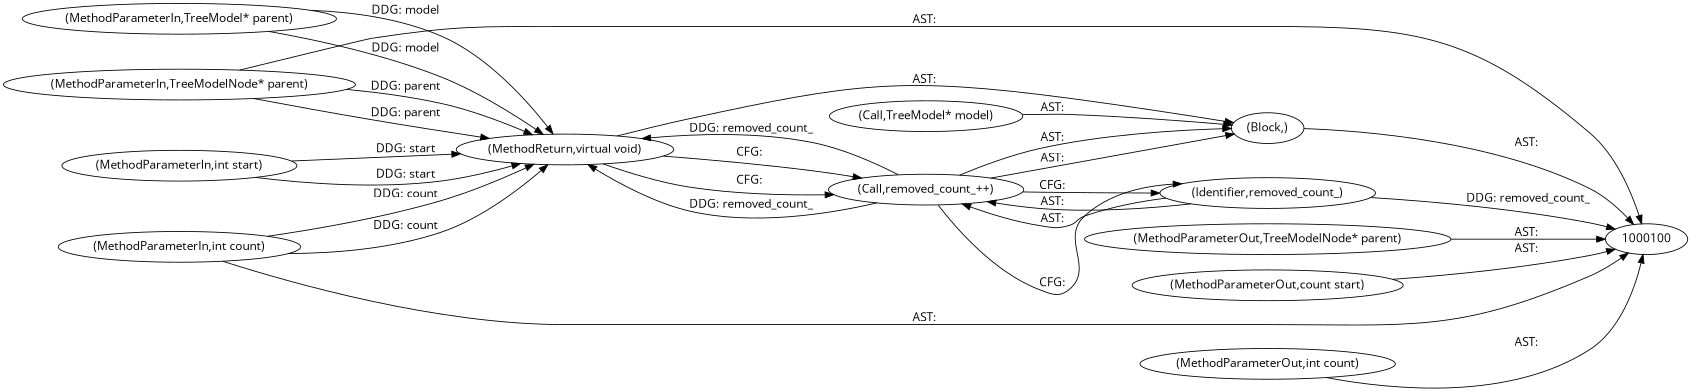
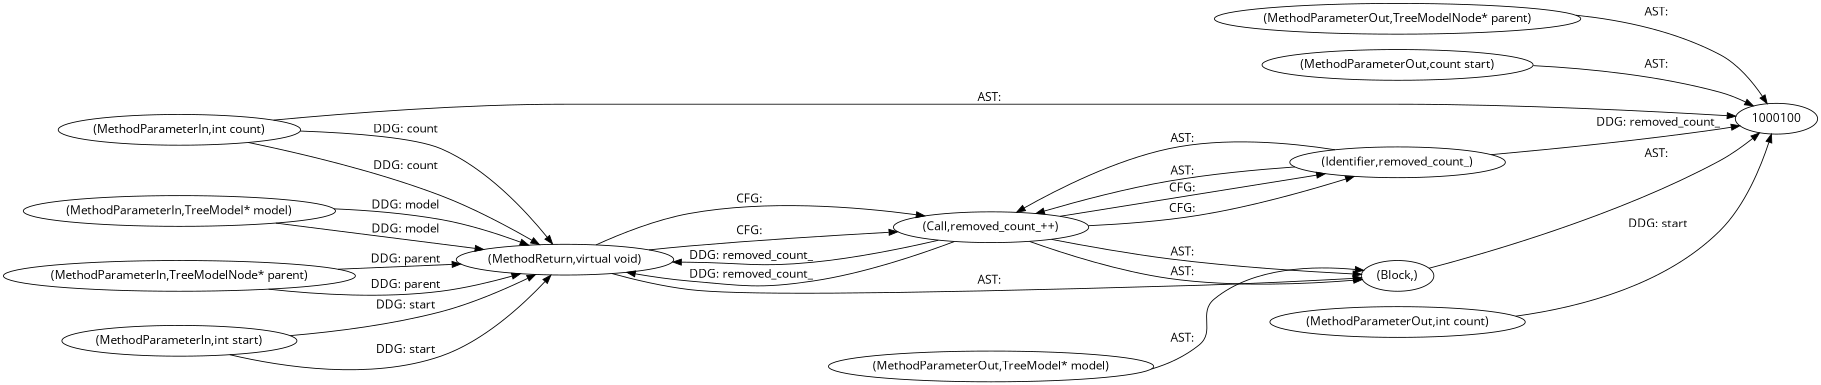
  digraph {
    fontname="Open Sans"
    rankdir=LR
    node [fontname="Open Sans"]
    edge [fontname="Open Sans"]
    n1 [label="(MethodReturn,virtual void)"]
    n2 [label="(Call,removed_count_++)"]
    n3 [label="(Block,)"]
    n4 [label="(Identifier,removed_count_)"]
-   n5 [label="(MethodParameterIn,TreeModel* parent)"]
-   n6 [label="(Call,TreeModel* model)"]
+   n5 [label="(MethodParameterIn,TreeModel* model)"]
+   n6 [label="(MethodParameterOut,TreeModel* model)"]
    n7 [label="(MethodParameterIn,TreeModelNode* parent)"]
    1000100
    n9 [label="(MethodParameterOut,TreeModelNode* parent)"]
    n10 [label="(MethodParameterIn,int start)"]
    n11 [label="(MethodParameterOut,count start)"]
    n12 [label="(MethodParameterIn,int count)"]
    n13 [label="(MethodParameterOut,int count)"]
    n1 -> n2 [label="CFG: "]
    n1 -> n2 [label="CFG: "]
    n1 -> n3 [label="AST: "]
    n2 -> n1 [label="DDG: removed_count_"]
    n2 -> n1 [label="DDG: removed_count_"]
    n2 -> n3 [label="AST: "]
    n2 -> n3 [label="AST: "]
    n2 -> n4 [label="CFG: "]
    n2 -> n4 [label="CFG: "]
    n3 -> 1000100 [label="AST: "]
    n4 -> n2 [label="AST: "]
    n4 -> n2 [label="AST: "]
    n4 -> 1000100 [label="DDG: removed_count_"]
    n5 -> n1 [label="DDG: model"]
    n5 -> n1 [label="DDG: model"]
    n6 -> n3 [label="AST: "]
    n7 -> n1 [label="DDG: parent"]
    n7 -> n1 [label="DDG: parent"]
-   n7 -> 1000100 [label="AST: "]
    n9 -> 1000100 [label="AST: "]
    n10 -> n1 [label="DDG: start"]
    n10 -> n1 [label="DDG: start"]
    n11 -> 1000100 [label="AST: "]
    n12 -> n1 [label="DDG: count"]
    n12 -> n1 [label="DDG: count"]
    n12 -> 1000100 [label="AST: "]
-   n13 -> 1000100 [label="AST: "]
+   n13 -> 1000100 [label="DDG: start"]
  }
